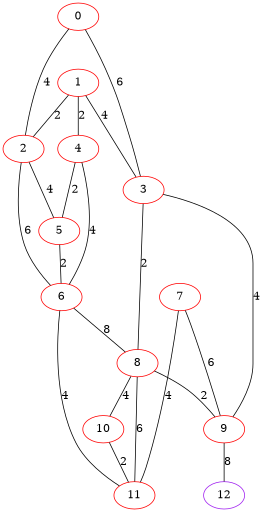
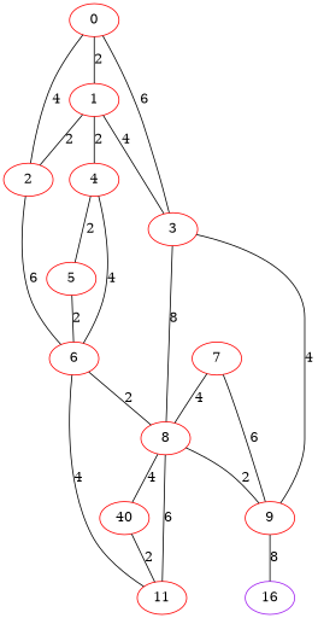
  graph {
    node [color=red weight=1]
    0
    1
    2
    3
    4
    5
    6
    8
    9
    11
    7
-   10
-   12 [color=purple weight=4]
+   10 [label=40]
+   12 [color=purple weight=4 label=16]
+   0 -- 1 [label=2]
    0 -- 2 [label=4]
    0 -- 3 [label=6]
    1 -- 2 [label=2]
    1 -- 3 [label=4]
    1 -- 4 [label=2]
-   2 -- 5 [label=4]
    2 -- 6 [label=6]
-   3 -- 8 [label=2]
+   3 -- 8 [label=8]
    3 -- 9 [label=4]
    4 -- 5 [label=2]
    4 -- 6 [label=4]
    5 -- 6 [label=2]
-   6 -- 8 [label=8]
+   6 -- 8 [label=2]
    6 -- 11 [label=4]
    8 -- 9 [label=2]
    8 -- 11 [label=6]
    8 -- 10 [label=4]
    9 -- 12 [label=8]
-   7 -- 11 [label=4]
+   7 -- 8 [label=4]
    7 -- 9 [label=6]
    10 -- 11 [label=2]
  }
